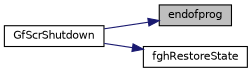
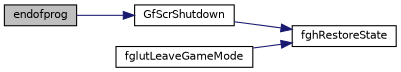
  digraph {
    rankdir=LR
    node [color=black fillcolor=white fontname=Helvetica fontsize=10 shape=record style=filled]
    edge [color=midnightblue fontname=Helvetica fontsize=10 labelfontname=Helvetica labelfontsize=10 style=solid]
    n1 [fillcolor=grey75 fontcolor=black height=0.2 label=endofprog width=0.4]
    n2 [height=0.2 label=GfScrShutdown width=0.4]
    n3 [height=0.2 label=fghRestoreState width=0.4]
-   n2 -> n1
+   n4 [height=0.2 label=fglutLeaveGameMode width=0.4]
+   n1 -> n2
    n2 -> n3
+   n4 -> n3
  }
